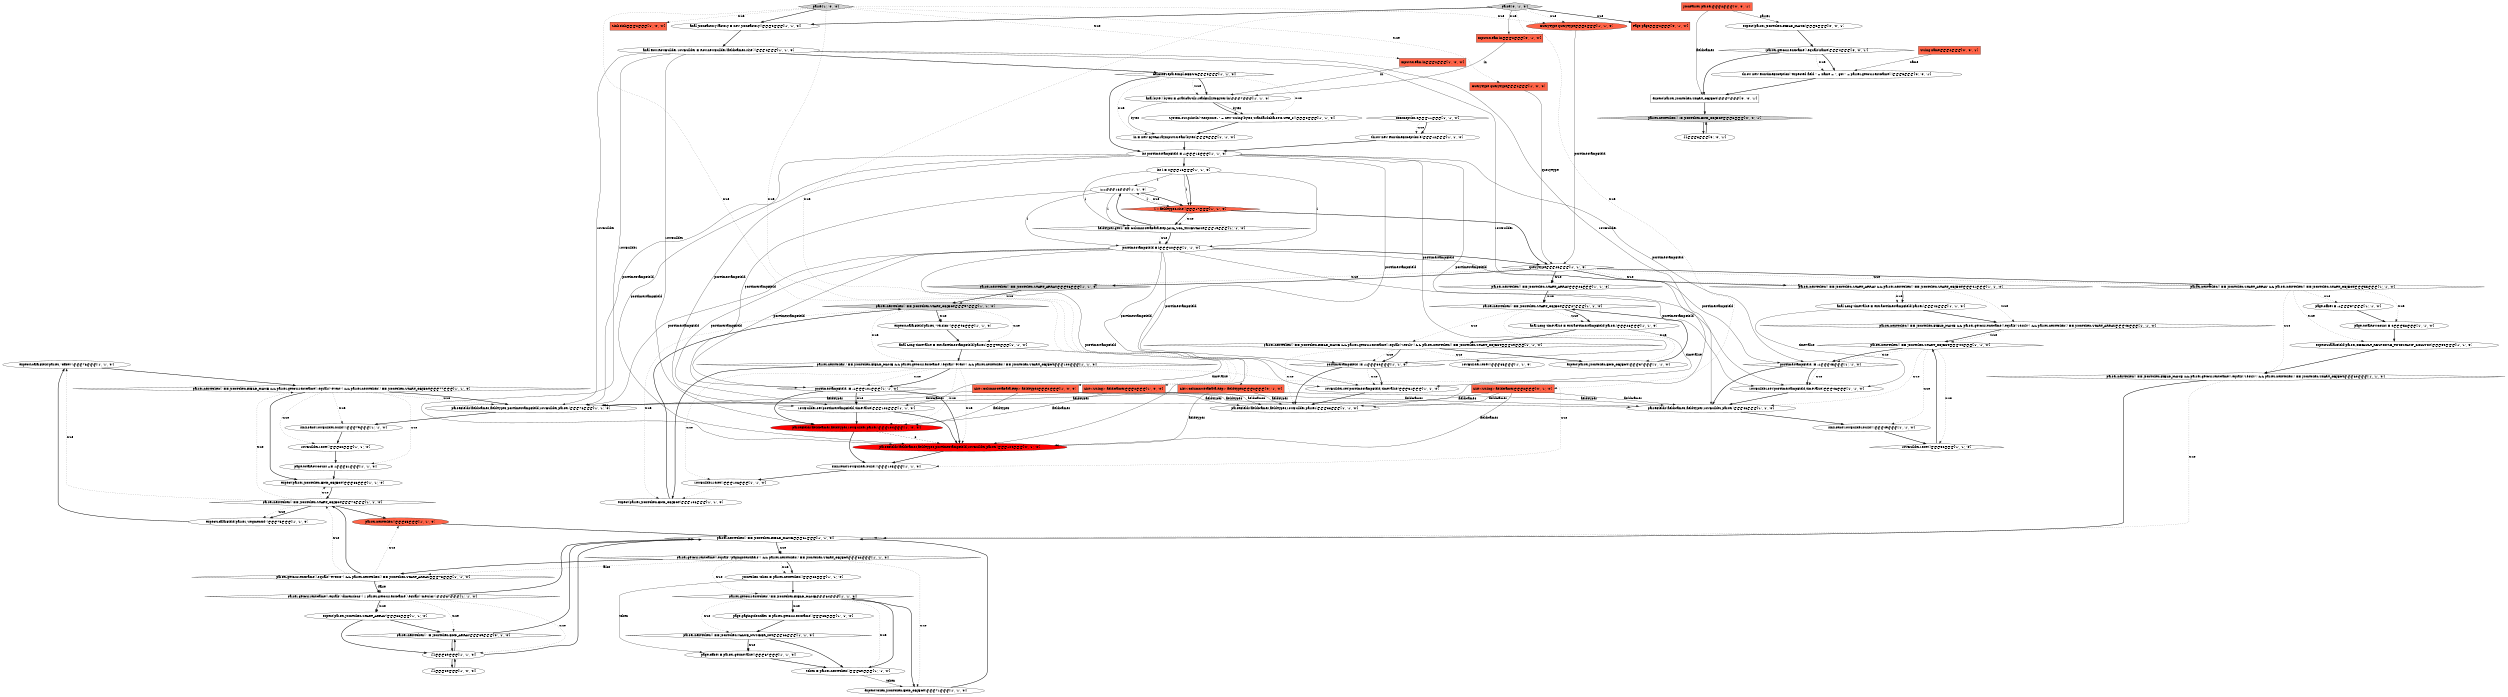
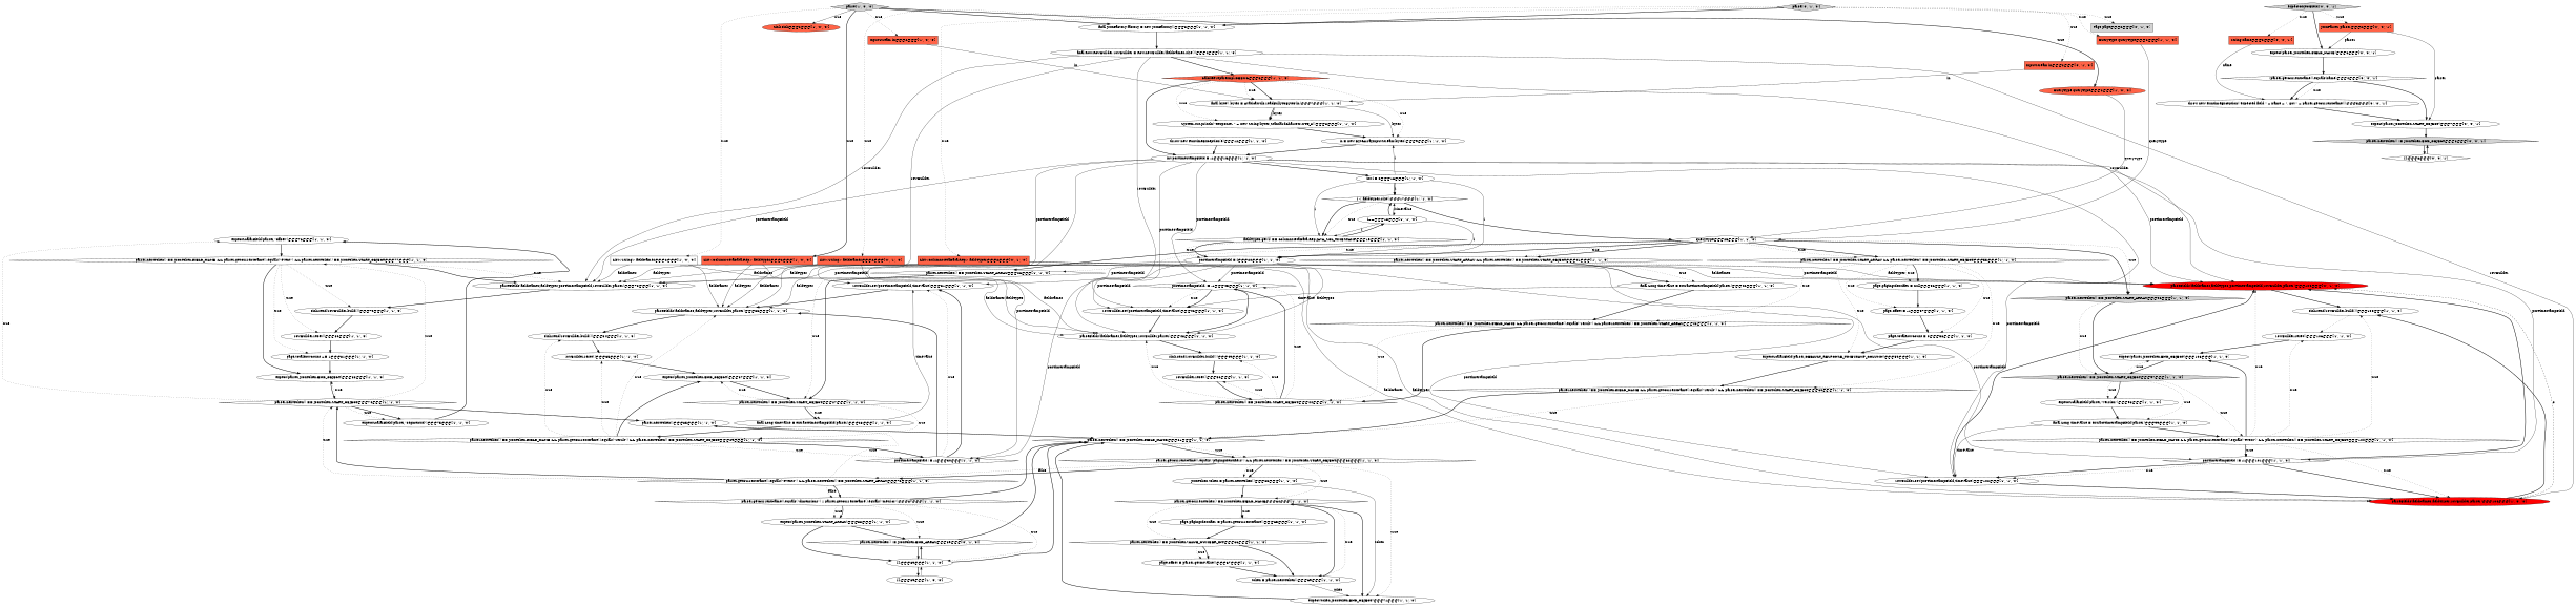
  digraph {
    node [fillcolor=white shape=ellipse style=filled]
    edge [style=bold]
    n1 [label="expectScalarField(parser,\"offset\")@@@76@@@['1', '1', '0']"]
    n2 [label="parser.nextToken() == JsonToken.FIELD_NAME && parser.getCurrentName().equals(\"event\") && parser.nextToken() == JsonToken.START_OBJECT@@@77@@@['1', '1', '0']" shape=diamond]
    n3 [label="expect(parser,JsonToken.END_OBJECT)@@@83@@@['1', '1', '0']"]
    n4 [label="parseFields(fieldNames,fieldTypes,posTimestampField,rowBuilder,parser)@@@78@@@['1', '1', '0']"]
    n5 [label="rowBuilder.reset()@@@80@@@['1', '1', '0']"]
    n6 [label="page.totalRowCount += 1@@@81@@@['1', '1', '0']"]
    n7 [label="sink.send(rowBuilder.build())@@@79@@@['1', '1', '0']"]
    n8 [label="parser.nextToken() == JsonToken.START_OBJECT@@@44@@@['1', '1', '0']" shape=diamond]
    n9 [label="parseFields(fieldNames,fieldTypes,rowBuilder,parser)@@@48@@@['1', '1', '0']"]
    n10 [label="posTimestampField != -1@@@45@@@['1', '1', '0']" shape=diamond]
-   n11 [label="rowBuilder.reset()@@@50@@@['1', '1', '0']" shape=diamond]
+   n11 [label="rowBuilder.reset()@@@50@@@['1', '1', '0']"]
    n12 [label="sink.send(rowBuilder.build())@@@49@@@['1', '1', '0']"]
    n13 [label="rowBuilder.set(posTimestampField,timeValue)@@@46@@@['1', '1', '0']"]
    n14 [label="parser.nextToken() == JsonToken.START_OBJECT@@@74@@@['1', '1', '0']" shape=diamond]
    n15 [label="expectScalarField(parser,\"segmentId\")@@@75@@@['1', '1', '0']"]
-   n16 [fillcolor=tomato label="parser.nextToken()@@@85@@@['1', '1', '0']"]
+   n16 [label="parser.nextToken()@@@85@@@['1', '1', '0']"]
    n17 [label="parser.nextToken() == JsonToken.FIELD_NAME@@@61@@@['1', '1', '0']" shape=diamond]
    n18 [label="final Row.RowBuilder rowBuilder = Row.newBuilder(fieldNames.size())@@@4@@@['1', '1', '0']"]
    n19 [fillcolor=red label="parseFields(fieldNames,fieldTypes,posTimestampField,rowBuilder,parser)@@@104@@@['0', '1', '0']"]
    n20 [label="parseFields(fieldNames,fieldTypes,rowBuilder,parser)@@@33@@@['1', '1', '0']"]
-   n21 [label="CalcitePrepareImpl.DEBUG@@@5@@@['1', '1', '0']" shape=diamond]
+   n21 [fillcolor=tomato label="CalcitePrepareImpl.DEBUG@@@5@@@['1', '1', '0']" shape=diamond]
    n22 [fillcolor=red label="parseFields(fieldNames,fieldTypes,rowBuilder,parser)@@@104@@@['1', '0', '0']"]
    n23 [label="sink.send(rowBuilder.build())@@@105@@@['1', '1', '0']"]
+   n24 [label="sink.send(rowBuilder.build())@@@34@@@['1', '1', '0']"]
    n25 [label="in = new ByteArrayInputStream(bytes)@@@9@@@['1', '1', '0']"]
    n26 [label="int posTimestampField = -1@@@15@@@['1', '1', '0']"]
    n27 [label="System.out.println(\"Response: \" + new String(bytes,StandardCharsets.UTF_8))@@@8@@@['1', '1', '0']"]
    n28 [label="final byte(( bytes = AvaticaUtils.readFullyToBytes(in)@@@7@@@['1', '1', '0']"]
    n29 [fillcolor=tomato label="String name@@@2@@@['0', '0', '1']" shape=box]
    n30 [label="throw new RuntimeException(\"expected field \" + name + \", got \" + parser.getCurrentName())@@@5@@@['0', '0', '1']"]
-   n31 [label="expect(parser,JsonToken.START_OBJECT)@@@7@@@['0', '0', '1']" shape=box]
+   n31 [label="expect(parser,JsonToken.START_OBJECT)@@@7@@@['0', '0', '1']"]
    n32 [label="int i = 0@@@16@@@['1', '1', '0']"]
    n33 [label="i++@@@18@@@['1', '1', '0']"]
-   n34 [fillcolor=tomato label="i < fieldTypes.size()@@@17@@@['1', '1', '0']" shape=diamond]
+   n34 [label="i < fieldTypes.size()@@@17@@@['1', '1', '0']" shape=diamond]
    n35 [label="fieldTypes.get(i) == ColumnMetaData.Rep.JAVA_SQL_TIMESTAMP@@@19@@@['1', '1', '0']" shape=diamond]
    n36 [label="posTimestampField = i@@@20@@@['1', '1', '0']"]
    n37 [label="queryType@@@25@@@['1', '1', '0']" shape=diamond]
    n38 [label="rowBuilder.set(posTimestampField,timeValue)@@@31@@@['1', '1', '0']"]
    n39 [label="posTimestampField != -1@@@101@@@['1', '1', '0']" shape=diamond]
    n40 [label="rowBuilder.set(posTimestampField,timeValue)@@@102@@@['1', '1', '0']"]
    n41 [label="posTimestampField != -1@@@30@@@['1', '1', '0']" shape=diamond]
    n42 [label="rowBuilder.reset()@@@35@@@['1', '1', '0']"]
    n43 [label="expect(parser,JsonToken.END_OBJECT)@@@37@@@['1', '1', '0']"]
    n44 [label="parser.nextToken() == JsonToken.START_OBJECT@@@27@@@['1', '1', '0']" shape=diamond]
    n45 [label="final Long timeValue = extractTimestampField(parser)@@@28@@@['1', '1', '0']"]
    n46 [label="parser.nextToken() == JsonToken.FIELD_NAME && parser.getCurrentName().equals(\"result\") && parser.nextToken() == JsonToken.START_OBJECT@@@29@@@['1', '1', '0']" shape=diamond]
    n47 [fillcolor=lightgray label="parse['1', '0', '0']" shape=diamond]
-   n48 [fillcolor=tomato label="List<String> fieldNames@@@2@@@['1', '0', '0']" shape=box]
+   n48 [label="List<String> fieldNames@@@2@@@['1', '0', '0']" shape=box]
    n49 [label="final JsonFactory factory = new JsonFactory()@@@3@@@['1', '1', '0']"]
    n50 [fillcolor=tomato label="List<ColumnMetaData.Rep> fieldTypes@@@2@@@['1', '0', '0']" shape=box]
-   n51 [fillcolor=tomato label="Sink sink@@@2@@@['1', '0', '0']" shape=box]
+   n51 [fillcolor=tomato label="Sink sink@@@2@@@['1', '0', '0']"]
    n52 [fillcolor=tomato label="InputStream in@@@2@@@['1', '0', '0']" shape=box]
-   n53 [fillcolor=tomato label="QueryType queryType@@@2@@@['1', '1', '0']"]
-   n54 [fillcolor=tomato label="QueryType queryType@@@2@@@['1', '0', '0']" shape=box]
+   n53 [fillcolor=tomato label="QueryType queryType@@@2@@@['1', '1', '0']" shape=box]
+   n54 [fillcolor=tomato label="QueryType queryType@@@2@@@['1', '0', '0']"]
    n55 [label="expect(parser,JsonToken.END_OBJECT)@@@108@@@['1', '1', '0']"]
    n56 [fillcolor=lightgray label="parser.nextToken() == JsonToken.START_OBJECT@@@97@@@['1', '1', '0']" shape=diamond]
    n57 [label="parser.nextToken() == JsonToken.FIELD_NAME && parser.getCurrentName().equals(\"event\") && parser.nextToken() == JsonToken.START_OBJECT@@@100@@@['1', '1', '0']" shape=diamond]
    n58 [label="expectScalarField(parser,\"version\")@@@98@@@['1', '1', '0']"]
    n59 [label="final Long timeValue = extractTimestampField(parser)@@@99@@@['1', '1', '0']"]
    n60 [label="rowBuilder.reset()@@@106@@@['1', '1', '0']"]
    n61 [label="throw new RuntimeException(e)@@@12@@@['1', '1', '0']"]
    n62 [label="parser.getCurrentName().equals(\"pagingIdentifiers\") && parser.nextToken() == JsonToken.START_OBJECT@@@62@@@['1', '1', '0']" shape=diamond]
    n63 [label="token = parser.nextToken()@@@69@@@['1', '1', '0']"]
    n64 [label="expect(token,JsonToken.END_OBJECT)@@@71@@@['1', '1', '0']"]
    n65 [label="parser.getCurrentToken() == JsonToken.FIELD_NAME@@@64@@@['1', '1', '0']" shape=diamond]
    n66 [label="page.pagingIdentifier = parser.getCurrentName()@@@65@@@['1', '1', '0']"]
    n67 [label="parser.nextToken() == JsonToken.VALUE_NUMBER_INT@@@66@@@['1', '1', '0']" shape=diamond]
    n68 [label="JsonToken token = parser.nextToken()@@@63@@@['1', '1', '0']"]
    n69 [label="parser.getCurrentName().equals(\"events\") && parser.nextToken() == JsonToken.START_ARRAY@@@73@@@['1', '1', '0']" shape=diamond]
    n70 [label="parser.getCurrentName().equals(\"dimensions\") || parser.getCurrentName().equals(\"metrics\")@@@87@@@['1', '1', '0']" shape=diamond]
    n71 [label="expect(parser,JsonToken.FIELD_NAME)@@@3@@@['0', '0', '1']"]
    n72 [label="!parser.getCurrentName().equals(name)@@@4@@@['0', '0', '1']" shape=diamond]
    n73 [fillcolor=lightgray label="parser.nextToken() != JsonToken.END_OBJECT@@@8@@@['0', '0', '1']" shape=diamond]
    n74 [label="page.offset = parser.getIntValue()@@@67@@@['1', '1', '0']"]
-   n75 [label="{}@@@8@@@['0', '0', '1']"]
+   n75 [label="{}@@@8@@@['0', '0', '1']" shape=diamond]
    n76 [label="expect(parser,JsonToken.START_ARRAY)@@@88@@@['1', '1', '0']"]
    n77 [label="{}@@@89@@@['1', '1', '0']"]
    n78 [label="parser.nextToken() != JsonToken.END_ARRAY@@@89@@@['0', '1', '0']" shape=diamond]
    n79 [label="{}@@@89@@@['1', '0', '0']"]
    n80 [label="page.totalRowCount = 0@@@58@@@['1', '1', '0']"]
    n81 [label="expectScalarField(parser,DEFAULT_RESPONSE_TIMESTAMP_COLUMN)@@@59@@@['1', '1', '0']"]
    n82 [label="parser.nextToken() == JsonToken.FIELD_NAME && parser.getCurrentName().equals(\"result\") && parser.nextToken() == JsonToken.START_OBJECT@@@60@@@['1', '1', '0']" shape=diamond]
    n83 [label="parser.nextToken() == JsonToken.START_ARRAY && parser.nextToken() == JsonToken.START_OBJECT@@@41@@@['1', '1', '0']" shape=diamond]
    n84 [label="parser.nextToken() == JsonToken.START_ARRAY@@@26@@@['1', '1', '0']" shape=diamond]
    n85 [fillcolor=lightgray label="parser.nextToken() == JsonToken.START_ARRAY@@@96@@@['1', '1', '0']" shape=diamond]
    n86 [label="parser.nextToken() == JsonToken.START_ARRAY && parser.nextToken() == JsonToken.START_OBJECT@@@55@@@['1', '1', '0']" shape=diamond]
    n87 [label="parser.nextToken() == JsonToken.FIELD_NAME && parser.getCurrentName().equals(\"result\") && parser.nextToken() == JsonToken.START_ARRAY@@@43@@@['1', '1', '0']" shape=diamond]
    n88 [label="final Long timeValue = extractTimestampField(parser)@@@42@@@['1', '1', '0']"]
+   n89 [label="page.pagingIdentifier = null@@@56@@@['1', '1', '0']"]
    n90 [label="page.offset = -1@@@57@@@['1', '1', '0']"]
    n91 [fillcolor=lightgray label="parse['0', '1', '0']" shape=diamond]
    n92 [fillcolor=tomato label="List<String> fieldNames@@@2@@@['0', '1', '0']" shape=box]
    n93 [fillcolor=tomato label="InputStream in@@@2@@@['0', '1', '0']" shape=box]
-   n94 [fillcolor=tomato label="Page page@@@2@@@['0', '1', '0']" shape=box]
+   n94 [fillcolor=lightgray label="Page page@@@2@@@['0', '1', '0']" shape=box]
    n95 [fillcolor=tomato label="List<ColumnMetaData.Rep> fieldTypes@@@2@@@['0', '1', '0']" shape=box]
    n96 [fillcolor=tomato label="JsonParser parser@@@2@@@['0', '0', '1']" shape=box]
-   n97 [label="IOException e@@@11@@@['1', '1', '0']" shape=diamond]
+   n98 [fillcolor=lightgray label="expectObjectField['0', '0', '1']" shape=diamond]
    n1 -> n2
    n2 -> n3
    n2 -> n4 [label=true style=dotted]
    n2 -> n4
    n2 -> n5 [label=true style=dotted]
    n2 -> n6 [label=true style=dotted]
    n2 -> n7 [label=true style=dotted]
    n3 -> n14
    n4 -> n7
    n5 -> n6
    n6 -> n3
    n7 -> n5
    n8 -> n9 [label=true style=dotted]
    n8 -> n10 [label=true style=dotted]
    n8 -> n10
    n8 -> n11 [label=true style=dotted]
    n8 -> n12 [label=true style=dotted]
    n9 -> n12
    n10 -> n9
    n10 -> n13 [label=true style=dotted]
    n10 -> n13
    n11 -> n8
    n12 -> n11
    n13 -> n9
    n14 -> n1 [label=true style=dotted]
    n14 -> n2 [label=true style=dotted]
    n14 -> n3 [label=true style=dotted]
    n14 -> n15
    n14 -> n15 [label=true style=dotted]
    n14 -> n16
    n15 -> n1
    n16 -> n17
    n17 -> n62 [label=true style=dotted]
    n17 -> n62
    n18 -> n4 [label=rowBuilder style=solid]
    n18 -> n9 [label=rowBuilder style=solid]
    n18 -> n19 [label=rowBuilder style=solid]
    n18 -> n20 [label=rowBuilder style=solid]
    n18 -> n21
    n18 -> n22 [label=rowBuilder style=solid]
    n19 -> n23
+   n20 -> n24
    n21 -> n25 [label=true style=dotted]
    n21 -> n26
    n21 -> n27 [label=true style=dotted]
    n21 -> n28
    n21 -> n28 [label=true style=dotted]
    n22 -> n19 [label=0 style=dashed]
    n22 -> n23
-   n23 -> n60
+   n23 -> n60 [style=dotted]
+   n24 -> n42
    n25 -> n26
    n26 -> n4 [label=posTimestampField style=solid]
    n26 -> n10 [label=posTimestampField style=solid]
    n26 -> n13 [label=posTimestampField style=solid]
    n26 -> n19 [label=posTimestampField style=solid]
    n26 -> n32
    n26 -> n38 [label=posTimestampField style=solid]
-   n33 -> n39 [label=posTimestampField style=solid]
+   n26 -> n39 [label=posTimestampField style=solid]
    n26 -> n40 [label=posTimestampField style=solid]
    n26 -> n41 [label=posTimestampField style=solid]
    n27 -> n25
    n28 -> n25 [label=bytes style=solid]
    n28 -> n27 [label=bytes style=solid]
    n28 -> n27
    n29 -> n30 [label=name style=solid]
    n30 -> n31
    n31 -> n73
-   n32 -> n33 [label=i style=solid]
+   n32 -> n25 [label=i style=solid]
    n32 -> n34 [label=i style=solid]
    n32 -> n34
    n32 -> n35 [label=i style=solid]
    n32 -> n36 [label=i style=solid]
    n33 -> n34
    n33 -> n34 [label=i style=solid]
    n33 -> n35 [label=i style=solid]
    n33 -> n36 [label=i style=solid]
-   n34 -> n33 [label=true style=dotted]
+   n34 -> n33 [label=timeValue style=dotted]
    n34 -> n35
    n34 -> n35 [label=true style=dotted]
    n34 -> n37
    n35 -> n33
    n35 -> n36
    n35 -> n36 [label=true style=dotted]
    n36 -> n4 [label=posTimestampField style=solid]
    n36 -> n10 [label=posTimestampField style=solid]
    n36 -> n13 [label=posTimestampField style=solid]
    n36 -> n19 [label=posTimestampField style=solid]
-   n36 -> n37
+   n37 -> n36
    n36 -> n38 [label=posTimestampField style=solid]
    n36 -> n39 [label=posTimestampField style=solid]
    n36 -> n40 [label=posTimestampField style=solid]
    n36 -> n41 [label=posTimestampField style=solid]
    n37 -> n83
    n37 -> n83 [label=true style=dotted]
    n37 -> n84 [label=true style=dotted]
    n37 -> n84
    n37 -> n85 [label=true style=dotted]
    n37 -> n85
    n37 -> n86
    n37 -> n86 [label=true style=dotted]
    n38 -> n20
    n39 -> n19
    n39 -> n22
    n39 -> n40 [label=true style=dotted]
    n39 -> n40
    n40 -> n19
    n40 -> n22
    n41 -> n20
    n41 -> n38 [label=true style=dotted]
    n41 -> n38
+   n42 -> n43
    n43 -> n44
    n44 -> n43 [label=true style=dotted]
    n44 -> n45 [label=true style=dotted]
    n44 -> n45
    n44 -> n46 [label=true style=dotted]
    n45 -> n38 [label=timeValue style=solid]
    n45 -> n46
    n46 -> n20 [label=true style=dotted]
+   n46 -> n24 [label=true style=dotted]
    n46 -> n41 [label=true style=dotted]
    n46 -> n41
    n46 -> n42 [label=true style=dotted]
    n46 -> n43
    n47 -> n48 [label=true style=dotted]
    n47 -> n49
-   n47 -> n50 [label=true style=dotted]
-   n47 -> n51 [label=true style=dotted]
+   n47 -> n50 [label=true]
+   n47 -> n51 [label=true style=solid]
    n47 -> n52 [label=true style=dotted]
-   n47 -> n53 [label=true style=dotted]
-   n47 -> n54 [label=true style=dotted]
+   n47 -> n54 [label=true]
    n48 -> n4 [label=fieldNames style=solid]
    n48 -> n9 [label=fieldNames style=solid]
    n48 -> n20 [label=fieldNames style=solid]
    n48 -> n22 [label=fieldNames style=solid]
    n49 -> n18
    n50 -> n4 [label=fieldTypes style=solid]
    n50 -> n9 [label=fieldTypes style=solid]
    n50 -> n20 [label=fieldTypes style=solid]
    n50 -> n22 [label=fieldTypes style=solid]
    n52 -> n28 [label=in style=solid]
-   n53 -> n37 [label=posTimestampField style=solid]
+   n53 -> n37 [label=queryType style=solid]
    n54 -> n37 [label=queryType style=solid]
    n55 -> n56
    n56 -> n55 [label=true style=dotted]
    n56 -> n57 [label=true style=dotted]
    n56 -> n58
    n56 -> n58 [label=true style=dotted]
    n56 -> n59 [label=true style=dotted]
    n57 -> n19 [label=true style=dotted]
    n57 -> n22 [label=true style=dotted]
    n57 -> n23 [label=true style=dotted]
    n57 -> n39 [label=true style=dotted]
    n57 -> n39
    n57 -> n55
    n57 -> n60 [label=true style=dotted]
    n58 -> n59
    n59 -> n40 [label=timeValue style=solid]
    n59 -> n57
-   n60 -> n55 [style=dotted]
+   n60 -> n55
    n61 -> n26
    n62 -> n64 [label=true style=dotted]
    n62 -> n65 [label=true style=dotted]
    n62 -> n68
    n62 -> n68 [label=true style=dotted]
    n62 -> n69
    n62 -> n69 [label=false style=dotted]
    n63 -> n64 [label=token style=solid]
    n63 -> n65
    n64 -> n17
    n65 -> n63 [label=true style=dotted]
    n65 -> n64
    n65 -> n66 [label=true style=dotted]
    n65 -> n66
    n65 -> n67 [label=true style=dotted]
    n66 -> n67
    n67 -> n63
    n67 -> n74
    n67 -> n74 [label=true style=dotted]
-   n68 -> n74 [label=token style=solid]
+   n68 -> n64 [label=token style=solid]
    n68 -> n65
    n69 -> n14 [label=true style=dotted]
    n69 -> n14
    n69 -> n16 [label=true style=dotted]
    n69 -> n70
    n69 -> n70 [label=false style=dotted]
    n70 -> n17
    n70 -> n76 [label=true style=dotted]
    n70 -> n76
    n70 -> n77 [label=true style=dotted]
    n70 -> n78 [label=true style=dotted]
    n71 -> n72
    n72 -> n30
    n72 -> n30 [label=true style=dotted]
    n72 -> n31
    n73 -> n75
    n74 -> n63
    n75 -> n73
    n76 -> n77
    n76 -> n78
    n77 -> n17
    n77 -> n78
    n77 -> n79
    n78 -> n17
    n78 -> n77
-   n79 -> n77
+   n79 -> n77 [style=solid]
    n80 -> n81
    n81 -> n82
    n82 -> n17
    n82 -> n17 [label=true style=dotted]
    n83 -> n87 [label=true style=dotted]
    n83 -> n88 [label=true style=dotted]
    n83 -> n88
    n84 -> n44 [label=true style=dotted]
    n84 -> n44
    n85 -> n56
    n85 -> n56 [label=true style=dotted]
    n86 -> n80 [label=true style=dotted]
    n86 -> n81 [label=true style=dotted]
    n86 -> n82 [label=true style=dotted]
+   n86 -> n89
+   n86 -> n89 [label=true style=dotted]
    n86 -> n90 [label=true style=dotted]
    n87 -> n8
    n87 -> n8 [label=true style=dotted]
    n88 -> n13 [label=timeValue style=solid]
    n88 -> n87
+   n89 -> n90
    n90 -> n80
    n91 -> n49
    n91 -> n53 [label=true style=dotted]
    n91 -> n92 [label=true style=dotted]
-   n91 -> n93 [label=true style=solid]
-   n91 -> n94 [label=true]
+   n91 -> n93 [label=true style=dotted]
+   n91 -> n94 [label=true style=dotted]
    n91 -> n95 [label=true style=dotted]
    n92 -> n4 [label=fieldNames style=solid]
    n92 -> n9 [label=fieldNames style=solid]
    n92 -> n19 [label=fieldNames style=solid]
    n92 -> n20 [label=fieldNames style=solid]
    n93 -> n28 [label=in style=solid]
    n95 -> n4 [label=fieldTypes style=solid]
    n95 -> n9 [label=fieldTypes style=solid]
    n95 -> n19 [label=fieldTypes style=solid]
    n95 -> n20 [label=fieldTypes style=solid]
-   n96 -> n31 [label=fieldNames style=solid]
+   n96 -> n31 [label=parser style=solid]
    n96 -> n71 [label=parser style=solid]
-   n97 -> n61 [label=true style=dotted]
-   n97 -> n61
+   n98 -> n29 [label=true style=dotted]
+   n98 -> n71
+   n98 -> n96 [label=true style=dotted]
  }
